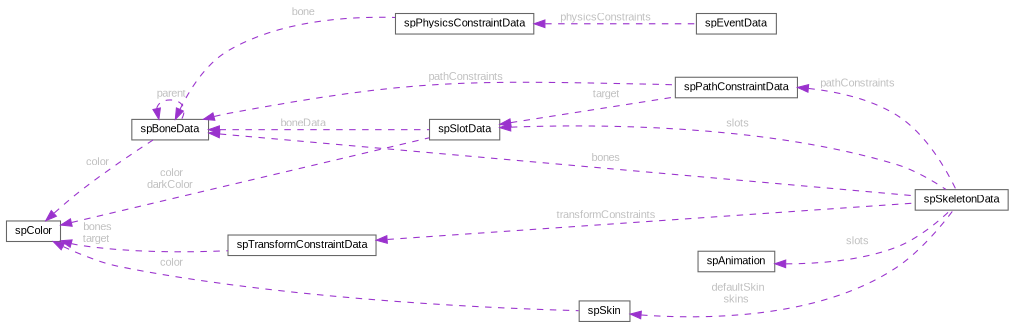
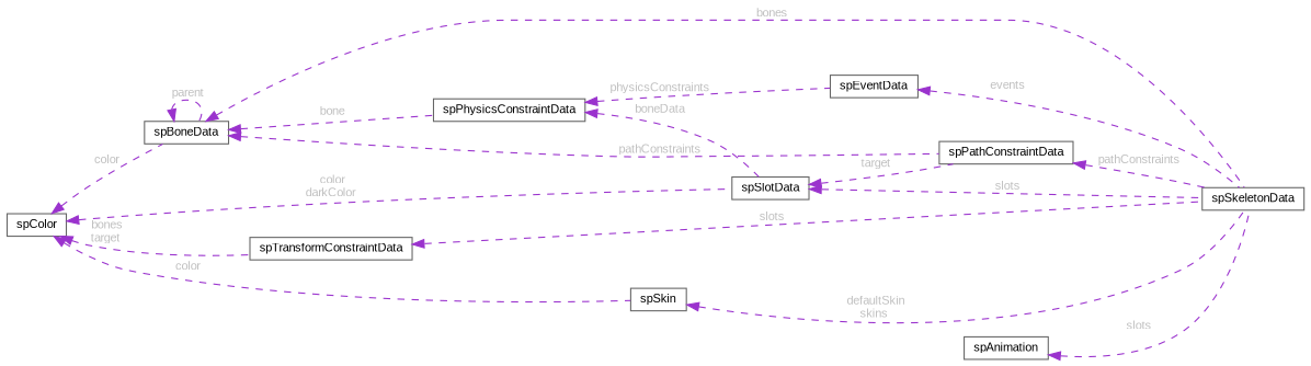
  digraph {
    fontname="Liberation Sans"
    rankdir=LR
    node [color=gray40 fillcolor=white fontname="Liberation Sans" fontsize=10 shape=box style=filled]
    edge [color=darkorchid3 dir=back fontcolor=grey fontname="Liberation Sans" fontsize=10 labelfontname=Helvetica labelfontsize=10 style=dashed]
    n1 [height=0.2 label=spSkeletonData width=0.4]
    n2 [height=0.2 label=spBoneData width=0.4]
    n3 [height=0.2 label=spSlotData width=0.4]
    n4 [height=0.2 label=spPathConstraintData width=0.4]
    n5 [height=0.2 label=spPhysicsConstraintData width=0.4]
    n6 [height=0.2 label=spTransformConstraintData width=0.4]
    n7 [height=0.2 label=spEventData width=0.4]
    n8 [height=0.2 label=spColor width=0.4]
    n9 [height=0.2 label=spSkin width=0.4]
    n10 [height=0.2 label=spAnimation width=0.4]
    n2 -> n1 [label=" bones"]
    n2 -> n2 [label=" parent"]
-   n2 -> n3 [label=" boneData"]
+   n5 -> n3 [label=" boneData"]
    n2 -> n4 [label=" pathConstraints"]
    n2 -> n5 [label=" bone"]
    n3 -> n1 [label=" slots"]
    n3 -> n4 [label=" target"]
    n4 -> n1 [label=" pathConstraints"]
    n5 -> n7 [label=" physicsConstraints"]
-   n6 -> n1 [label=" transformConstraints"]
+   n6 -> n1 [label=" slots"]
+   n7 -> n1 [label=" events"]
    n8 -> n2 [label=" color"]
    n8 -> n3 [label=" color\ndarkColor"]
    n8 -> n6 [label=" bones\ntarget"]
    n8 -> n9 [label=" color"]
    n9 -> n1 [label=" defaultSkin\nskins"]
    n10 -> n1 [label=" slots"]
  }
